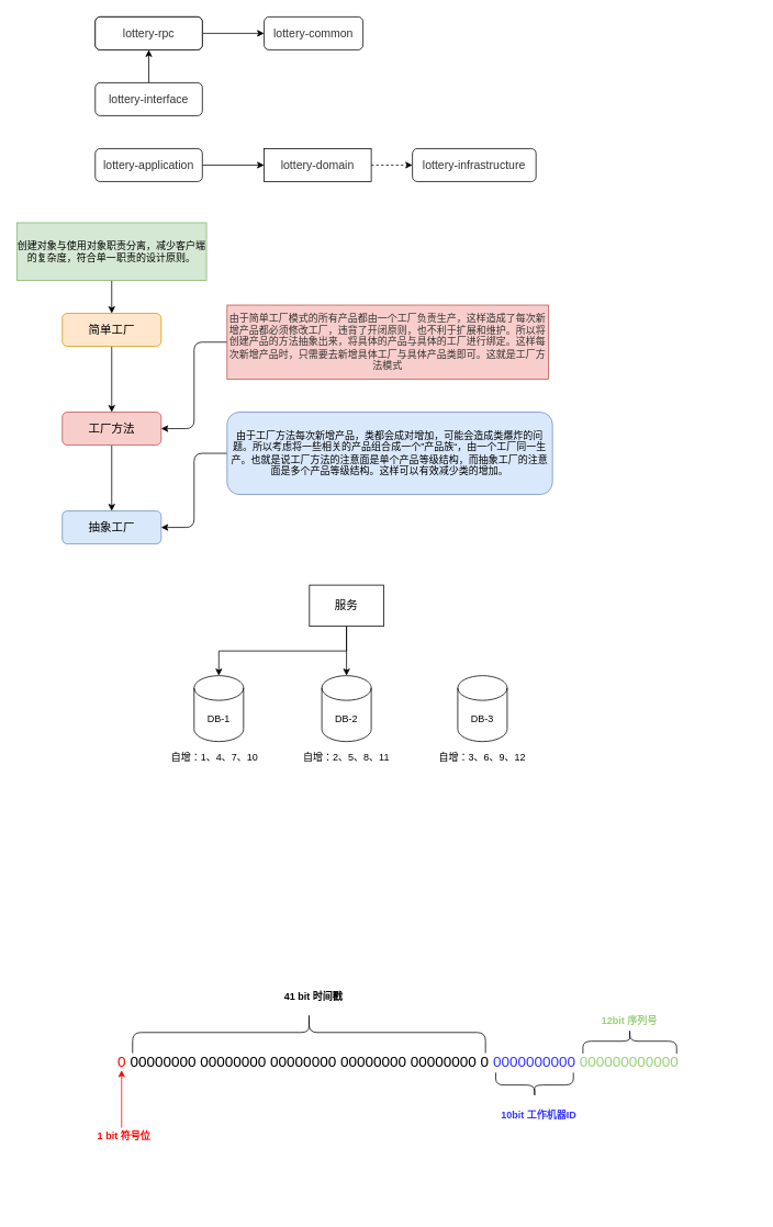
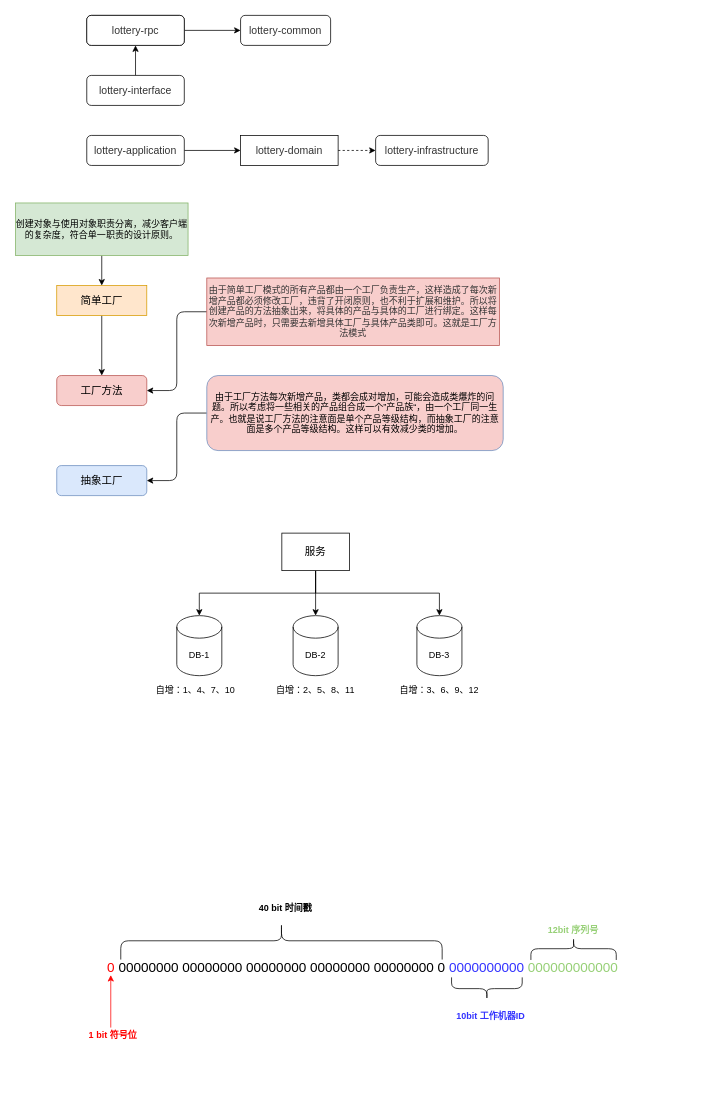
  <mxCell id="0" />
  <mxCell id="1" parent="0" />
  <mxCell id="2" style="edgeStyle=orthogonalEdgeStyle;rounded=0;orthogonalLoop=1;jettySize=auto;html=1;entryX=0;entryY=0.5;entryDx=0;entryDy=0;" parent="1" source="3" target="7" edge="1"><mxGeometry relative="1" as="geometry" /></mxCell>
  <mxCell id="3" value="&lt;span style=&quot;color: rgb(51 , 51 , 51) ; font-family: &amp;#34;pt code&amp;#34; , sans-serif ; text-align: left ; word-spacing: 0.6px ; background-color: rgb(255 , 255 , 255)&quot;&gt;&lt;font style=&quot;font-size: 14px&quot;&gt;lottery-application&lt;/font&gt;&lt;/span&gt;" style="rounded=1;whiteSpace=wrap;html=1;" parent="1" vertex="1"><mxGeometry x="115" y="180" width="130" height="40" as="geometry" /></mxCell>
  <mxCell id="4" value="&lt;span style=&quot;color: rgb(51 , 51 , 51) ; font-family: &amp;#34;pt code&amp;#34; , sans-serif ; text-align: left ; word-spacing: 0.6px ; background-color: rgb(255 , 255 , 255)&quot;&gt;&lt;font style=&quot;font-size: 14px&quot;&gt;lottery-common&lt;/font&gt;&lt;/span&gt;" style="rounded=1;whiteSpace=wrap;html=1;" parent="1" vertex="1"><mxGeometry x="320" y="20" width="120" height="40" as="geometry" /></mxCell>
  <mxCell id="5" value="&lt;span style=&quot;color: rgb(51 , 51 , 51) ; font-family: &amp;#34;pt code&amp;#34; , sans-serif ; text-align: left ; word-spacing: 0.6px ; background-color: rgb(255 , 255 , 255)&quot;&gt;&lt;font style=&quot;font-size: 14px&quot;&gt;lottery-infrastructure&lt;br&gt;&lt;/font&gt;&lt;/span&gt;" style="rounded=1;whiteSpace=wrap;html=1;" parent="1" vertex="1"><mxGeometry x="500" y="180" width="150" height="40" as="geometry" /></mxCell>
  <mxCell id="6" style="edgeStyle=orthogonalEdgeStyle;rounded=0;orthogonalLoop=1;jettySize=auto;html=1;dashed=1;" parent="1" source="7" target="5" edge="1"><mxGeometry relative="1" as="geometry" /></mxCell>
  <mxCell id="7" value="&lt;span style=&quot;color: rgb(51 , 51 , 51) ; font-family: &amp;#34;pt code&amp;#34; , sans-serif ; text-align: left ; word-spacing: 0.6px ; background-color: rgb(255 , 255 , 255)&quot;&gt;&lt;font style=&quot;font-size: 14px&quot;&gt;lottery-domain&lt;br&gt;&lt;/font&gt;&lt;/span&gt;" style="whiteSpace=wrap;html=1;rounded=0;" parent="1" vertex="1"><mxGeometry x="320" y="180" width="130" height="40" as="geometry" /></mxCell>
  <mxCell id="8" style="edgeStyle=orthogonalEdgeStyle;rounded=0;orthogonalLoop=1;jettySize=auto;html=1;entryX=0.5;entryY=1;entryDx=0;entryDy=0;" parent="1" source="9" target="11" edge="1"><mxGeometry relative="1" as="geometry" /></mxCell>
  <mxCell id="9" value="&lt;span style=&quot;color: rgb(51 , 51 , 51) ; font-family: &amp;#34;pt code&amp;#34; , sans-serif ; text-align: left ; word-spacing: 0.6px ; background-color: rgb(255 , 255 , 255)&quot;&gt;&lt;font style=&quot;font-size: 14px&quot;&gt;lottery-interface&lt;/font&gt;&lt;/span&gt;" style="rounded=1;whiteSpace=wrap;html=1;" parent="1" vertex="1"><mxGeometry x="115" y="100" width="130" height="40" as="geometry" /></mxCell>
  <mxCell id="10" style="edgeStyle=orthogonalEdgeStyle;rounded=0;orthogonalLoop=1;jettySize=auto;html=1;entryX=0;entryY=0.5;entryDx=0;entryDy=0;" parent="1" source="11" target="4" edge="1"><mxGeometry relative="1" as="geometry" /></mxCell>
  <mxCell id="11" value="&lt;span style=&quot;color: rgb(51 , 51 , 51) ; font-family: &amp;#34;pt code&amp;#34; , sans-serif ; text-align: left ; word-spacing: 0.6px ; background-color: rgb(255 , 255 , 255)&quot;&gt;&lt;font style=&quot;font-size: 14px&quot;&gt;lottery-rpc&lt;/font&gt;&lt;/span&gt;" style="rounded=1;whiteSpace=wrap;html=1;" parent="1" vertex="1"><mxGeometry x="115" y="20" width="130" height="40" as="geometry" /></mxCell>
  <mxCell id="12" value="&lt;span style=&quot;color: rgb(51 , 51 , 51) ; font-family: &amp;#34;pt code&amp;#34; , sans-serif ; text-align: left ; word-spacing: 0.6px ; background-color: rgb(255 , 255 , 255)&quot;&gt;&lt;font style=&quot;font-size: 14px&quot;&gt;lottery-rpc&lt;/font&gt;&lt;/span&gt;" style="rounded=1;whiteSpace=wrap;html=1;" parent="1" vertex="1"><mxGeometry x="115" y="20" width="130" height="40" as="geometry" /></mxCell>
  <mxCell id="13" style="edgeStyle=orthogonalEdgeStyle;rounded=0;orthogonalLoop=1;jettySize=auto;html=1;entryX=0.5;entryY=0;entryDx=0;entryDy=0;" parent="1" source="14" target="16" edge="1"><mxGeometry relative="1" as="geometry" /></mxCell>
- <mxCell id="14" value="&lt;font style=&quot;font-size: 14px&quot;&gt;简单工厂&lt;/font&gt;" style="rounded=1;whiteSpace=wrap;html=1;fillColor=#ffe6cc;strokeColor=#d79b00;" parent="1" vertex="1"><mxGeometry x="75" y="380" width="120" height="40" as="geometry" /></mxCell>
- <mxCell id="15" style="edgeStyle=orthogonalEdgeStyle;rounded=0;orthogonalLoop=1;jettySize=auto;html=1;entryX=0.5;entryY=0;entryDx=0;entryDy=0;" parent="1" source="16" target="17" edge="1"><mxGeometry relative="1" as="geometry" /></mxCell>
+ <mxCell id="14" value="&lt;font style=&quot;font-size: 14px&quot;&gt;简单工厂&lt;/font&gt;" style="whiteSpace=wrap;html=1;fillColor=#ffe6cc;strokeColor=#d79b00;rounded=0;" parent="1" vertex="1"><mxGeometry x="75" y="380" width="120" height="40" as="geometry" /></mxCell>
  <mxCell id="16" value="&lt;div style=&quot;text-align: left&quot;&gt;&lt;font style=&quot;font-size: 14px&quot;&gt;工厂方法&lt;/font&gt;&lt;/div&gt;" style="rounded=1;whiteSpace=wrap;html=1;fillColor=#f8cecc;strokeColor=#b85450;" parent="1" vertex="1"><mxGeometry x="75" y="500" width="120" height="40" as="geometry" /></mxCell>
  <mxCell id="17" value="&lt;font style=&quot;font-size: 14px&quot;&gt;抽象工厂&lt;/font&gt;" style="rounded=1;whiteSpace=wrap;html=1;fillColor=#dae8fc;strokeColor=#6c8ebf;" parent="1" vertex="1"><mxGeometry x="75" y="620" width="120" height="40" as="geometry" /></mxCell>
  <mxCell id="18" style="edgeStyle=orthogonalEdgeStyle;rounded=1;orthogonalLoop=1;jettySize=auto;html=1;" parent="1" source="19" target="14" edge="1"><mxGeometry relative="1" as="geometry" /></mxCell>
  <mxCell id="19" value="创建对象与使用对象职责分离，减少客户端的复杂度，符合单一职责的设计原则。" style="text;html=1;strokeColor=#82b366;fillColor=#d5e8d4;align=center;verticalAlign=middle;whiteSpace=wrap;rounded=0;" parent="1" vertex="1"><mxGeometry x="20" y="270" width="230" height="70" as="geometry" /></mxCell>
  <mxCell id="20" style="edgeStyle=orthogonalEdgeStyle;rounded=1;orthogonalLoop=1;jettySize=auto;html=1;entryX=1;entryY=0.5;entryDx=0;entryDy=0;" parent="1" source="21" target="16" edge="1"><mxGeometry relative="1" as="geometry" /></mxCell>
  <mxCell id="21" value="&lt;span style=&quot;color: rgb(51 , 51 , 51) ; font-family: &amp;#34;pt code&amp;#34; , sans-serif ; text-align: left ; word-spacing: 0.6px ; background-color: rgb(248 , 206 , 204)&quot;&gt;由于简单工厂模式的所有产品都由一个工厂负责生产，这样造成了每次新增产品都必须修改工厂，违背了开闭原则，也不利于扩展和维护。所以将创建产品的方法抽象出来，将具体的产品与具体的工厂进行绑定。这样每次新增产品时，只需要去新增具体工厂与具体产品类即可。这就是工厂方法模式&lt;/span&gt;" style="text;html=1;strokeColor=#b85450;fillColor=#f8cecc;align=center;verticalAlign=middle;whiteSpace=wrap;rounded=0;" parent="1" vertex="1"><mxGeometry x="275" y="370" width="390" height="90" as="geometry" /></mxCell>
  <mxCell id="22" style="edgeStyle=orthogonalEdgeStyle;rounded=1;orthogonalLoop=1;jettySize=auto;html=1;entryX=1;entryY=0.5;entryDx=0;entryDy=0;" parent="1" source="23" target="17" edge="1"><mxGeometry relative="1" as="geometry" /></mxCell>
- <mxCell id="23" value="由于工厂方法每次新增产品，类都会成对增加，可能会造成类爆炸的问题。所以考虑将一些相关的产品组合成一个”产品族“，由一个工厂同一生产。也就是说工厂方法的注意面是单个产品等级结构，而抽象工厂的注意面是多个产品等级结构。这样可以有效减少类的增加。" style="rounded=1;whiteSpace=wrap;html=1;fillColor=#dae8fc;strokeColor=#6C8EBF;" parent="1" vertex="1"><mxGeometry x="275" y="500" width="395" height="100" as="geometry" /></mxCell>
+ <mxCell id="23" value="由于工厂方法每次新增产品，类都会成对增加，可能会造成类爆炸的问题。所以考虑将一些相关的产品组合成一个”产品族“，由一个工厂同一生产。也就是说工厂方法的注意面是单个产品等级结构，而抽象工厂的注意面是多个产品等级结构。这样可以有效减少类的增加。" style="rounded=1;whiteSpace=wrap;html=1;fillColor=#f8cecc;strokeColor=#6C8EBF;" parent="1" vertex="1"><mxGeometry x="275" y="500" width="395" height="100" as="geometry" /></mxCell>
  <mxCell id="24" style="edgeStyle=orthogonalEdgeStyle;rounded=0;orthogonalLoop=1;jettySize=auto;html=1;" edge="1" parent="1" source="27" target="29"><mxGeometry relative="1" as="geometry" /></mxCell>
  <mxCell id="25" style="edgeStyle=orthogonalEdgeStyle;rounded=0;orthogonalLoop=1;jettySize=auto;html=1;entryX=0.5;entryY=0;entryDx=0;entryDy=0;entryPerimeter=0;exitX=0.5;exitY=1;exitDx=0;exitDy=0;" edge="1" parent="1" source="27" target="28"><mxGeometry relative="1" as="geometry" /></mxCell>
+ <mxCell id="26" style="edgeStyle=orthogonalEdgeStyle;rounded=0;orthogonalLoop=1;jettySize=auto;html=1;entryX=0.5;entryY=0;entryDx=0;entryDy=0;entryPerimeter=0;exitX=0.5;exitY=1;exitDx=0;exitDy=0;" edge="1" parent="1" source="27" target="30"><mxGeometry relative="1" as="geometry" /></mxCell>
  <mxCell id="27" value="&lt;font style=&quot;font-size: 14px&quot;&gt;服务&lt;/font&gt;" style="rounded=0;whiteSpace=wrap;html=1;" vertex="1" parent="1"><mxGeometry x="375" y="710" width="90" height="50" as="geometry" /></mxCell>
  <mxCell id="28" value="DB-1" style="shape=cylinder3;whiteSpace=wrap;html=1;boundedLbl=1;backgroundOutline=1;size=15;" vertex="1" parent="1"><mxGeometry x="235" y="820" width="60" height="80" as="geometry" /></mxCell>
  <mxCell id="29" value="DB-2" style="shape=cylinder3;whiteSpace=wrap;html=1;boundedLbl=1;backgroundOutline=1;size=15;" vertex="1" parent="1"><mxGeometry x="390" y="820" width="60" height="80" as="geometry" /></mxCell>
  <mxCell id="30" value="DB-3" style="shape=cylinder3;whiteSpace=wrap;html=1;boundedLbl=1;backgroundOutline=1;size=15;" vertex="1" parent="1"><mxGeometry x="555" y="820" width="60" height="80" as="geometry" /></mxCell>
  <mxCell id="31" value="自增：1、4、7、10" style="text;html=1;strokeColor=none;fillColor=none;align=center;verticalAlign=middle;whiteSpace=wrap;rounded=0;" vertex="1" parent="1"><mxGeometry x="200" y="910" width="120" height="20" as="geometry" /></mxCell>
  <mxCell id="32" value="自增：2、5、8、11" style="text;html=1;strokeColor=none;fillColor=none;align=center;verticalAlign=middle;whiteSpace=wrap;rounded=0;" vertex="1" parent="1"><mxGeometry x="360" y="910" width="120" height="20" as="geometry" /></mxCell>
  <mxCell id="33" value="自增：3、6、9、12" style="text;html=1;strokeColor=none;fillColor=none;align=center;verticalAlign=middle;whiteSpace=wrap;rounded=0;" vertex="1" parent="1"><mxGeometry x="525" y="910" width="120" height="20" as="geometry" /></mxCell>
  <mxCell id="34" value="" style="group" vertex="1" connectable="0" parent="1"><mxGeometry x="165" y="1220" width="751" height="170" as="geometry" /></mxCell>
  <mxCell id="35" value="&lt;font style=&quot;font-size: 18px&quot;&gt;&lt;font color=&quot;#ff0000&quot;&gt;0&lt;/font&gt; 00000000 00000000 00000000 00000000 00000000 0 &lt;font color=&quot;#3333ff&quot;&gt;0000000000 &lt;/font&gt;&lt;font color=&quot;#97d077&quot;&gt;000000000000&lt;/font&gt;&lt;/font&gt;" style="text;html=1;strokeColor=none;fillColor=none;align=center;verticalAlign=middle;whiteSpace=wrap;rounded=0;" vertex="1" parent="34"><mxGeometry x="-55" y="60" width="746" height="20" as="geometry" /></mxCell>
  <mxCell id="36" value="" style="endArrow=classic;html=1;strokeColor=#FF0000;" edge="1" parent="34"><mxGeometry width="50" height="50" relative="1" as="geometry"><mxPoint x="-18" y="149" as="sourcePoint" /><mxPoint x="-18" y="79" as="targetPoint" /></mxGeometry></mxCell>
  <mxCell id="37" value="&lt;font color=&quot;#ff0000&quot;&gt;&lt;b&gt;1 bit 符号位&lt;/b&gt;&lt;/font&gt;" style="text;html=1;strokeColor=none;fillColor=none;align=center;verticalAlign=middle;whiteSpace=wrap;rounded=0;" vertex="1" parent="34"><mxGeometry x="-60" y="150" width="90" height="20" as="geometry" /></mxCell>
  <mxCell id="38" value="" style="shape=curlyBracket;whiteSpace=wrap;html=1;rounded=1;rotation=90;" vertex="1" parent="34"><mxGeometry x="184.5" y="-180.84" width="50" height="428.33" as="geometry" /></mxCell>
  <mxCell id="39" value="&lt;font color=&quot;#3333ff&quot;&gt;&lt;b&gt;10bit 工作机器ID&lt;/b&gt;&lt;/font&gt;" style="text;html=1;strokeColor=none;fillColor=none;align=center;verticalAlign=middle;whiteSpace=wrap;rounded=0;" vertex="1" parent="34"><mxGeometry x="440" y="124.17" width="96.74" height="20" as="geometry" /></mxCell>
  <mxCell id="40" value="" style="shape=curlyBracket;whiteSpace=wrap;html=1;rounded=1;rotation=90;direction=west;" vertex="1" parent="34"><mxGeometry x="468.26" y="50" width="30" height="94.17" as="geometry" /></mxCell>
  <mxCell id="41" value="" style="shape=curlyBracket;whiteSpace=wrap;html=1;rounded=1;rotation=-90;direction=west;" vertex="1" parent="34"><mxGeometry x="583.8" y="-13" width="30" height="113.76" as="geometry" /></mxCell>
  <mxCell id="42" value="&lt;font color=&quot;#97d077&quot;&gt;&lt;b&gt;12bit 序列号&lt;/b&gt;&lt;/font&gt;" style="text;html=1;strokeColor=none;fillColor=none;align=center;verticalAlign=middle;whiteSpace=wrap;rounded=0;" vertex="1" parent="34"><mxGeometry x="550.43" y="10" width="96.74" height="20" as="geometry" /></mxCell>
- <mxCell id="43" value="&lt;b&gt;41 bit 时间戳&lt;/b&gt;" style="text;html=1;strokeColor=none;fillColor=none;align=center;verticalAlign=middle;whiteSpace=wrap;rounded=0;" vertex="1" parent="1"><mxGeometry x="335" y="1200" width="90" height="20" as="geometry" /></mxCell>
+ <mxCell id="43" value="&lt;b&gt;40 bit 时间戳&lt;/b&gt;" style="text;html=1;strokeColor=none;fillColor=none;align=center;verticalAlign=middle;whiteSpace=wrap;rounded=0;" vertex="1" parent="1"><mxGeometry x="335" y="1200" width="90" height="20" as="geometry" /></mxCell>
